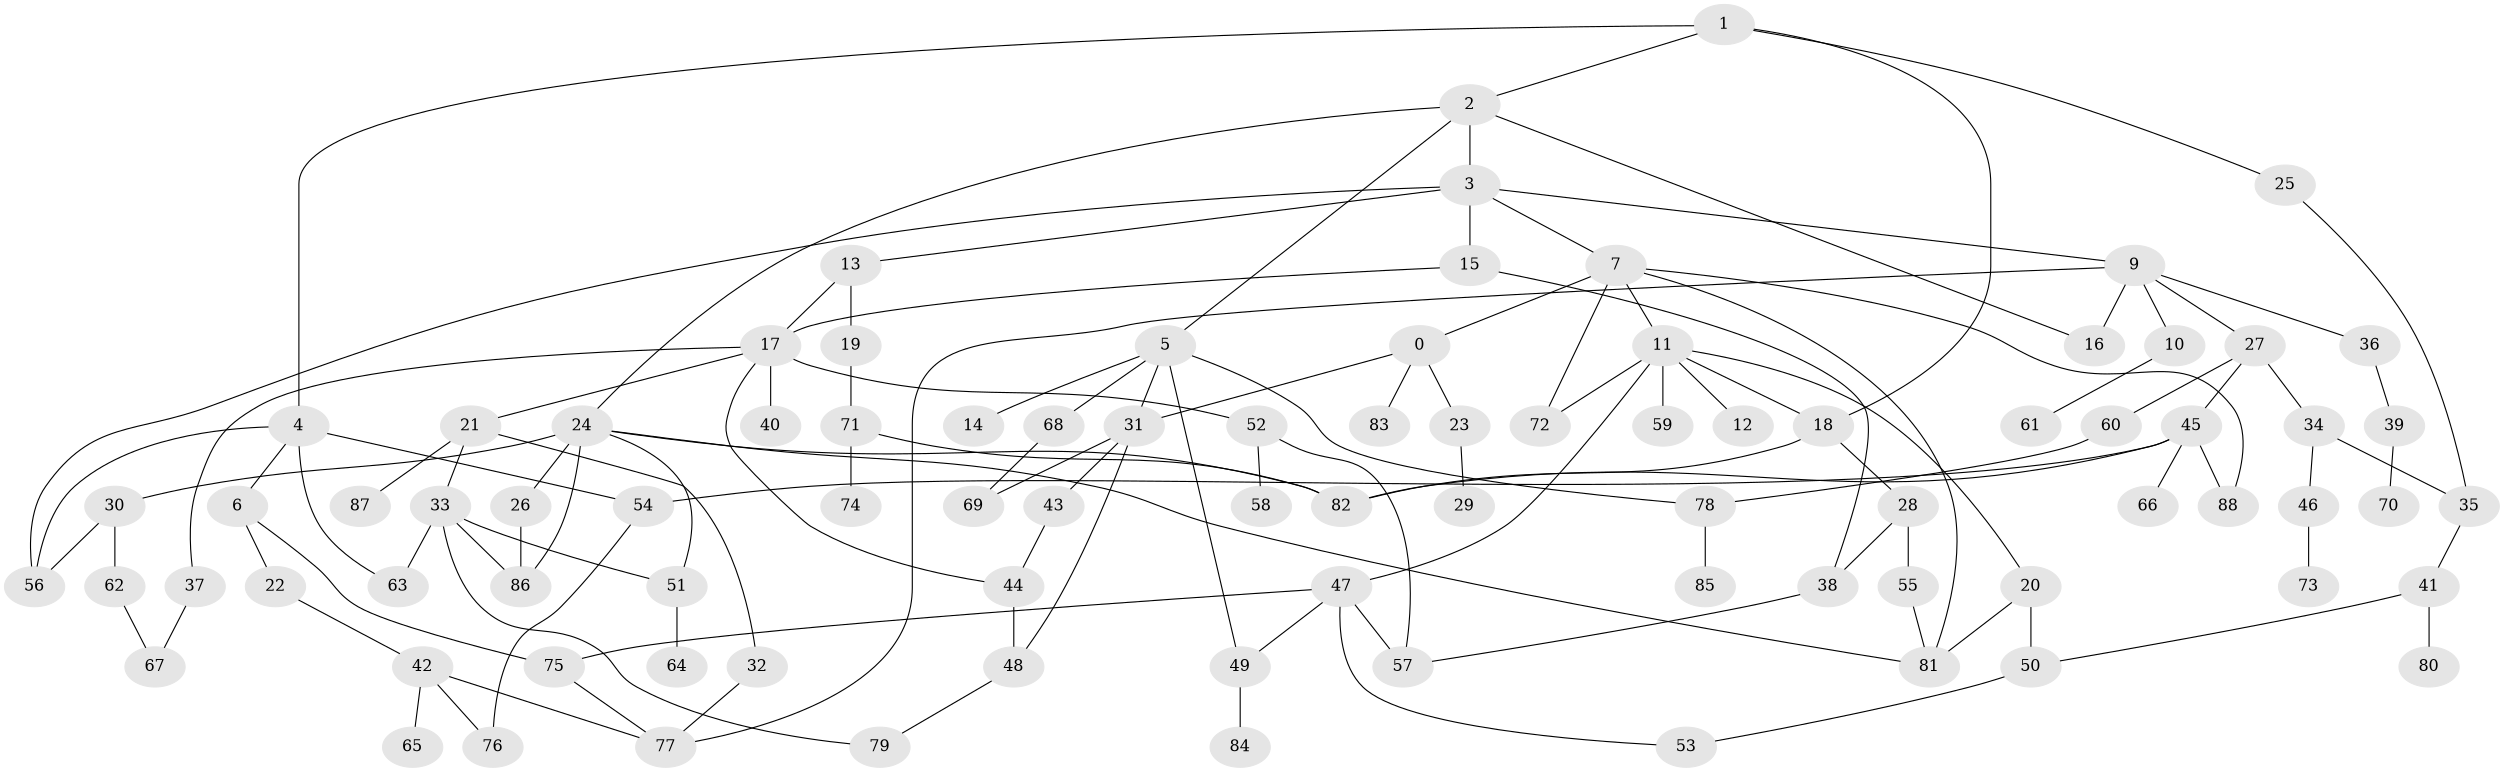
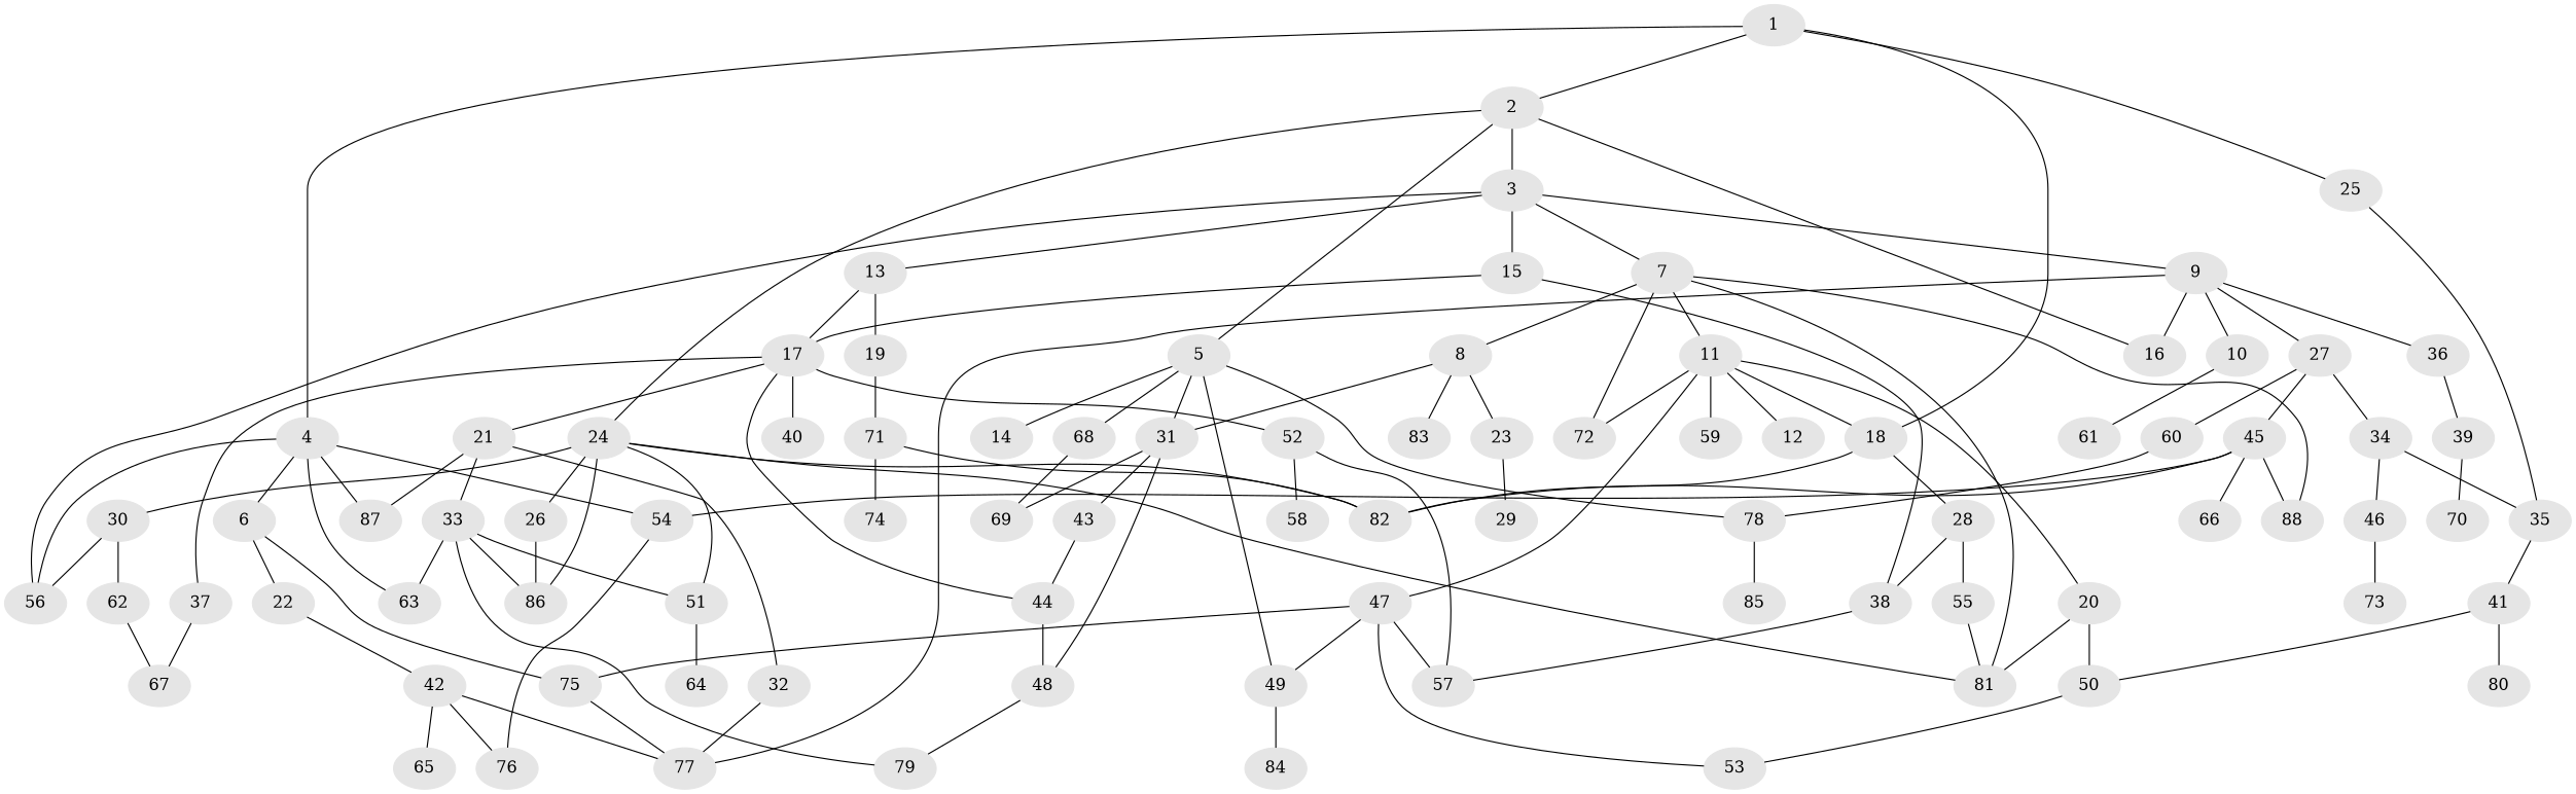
  graph {
    node [color=gray90 style=filled]
    1
    2
    4
    18
    25
    3
    5
    16
    24
    56
    6
    54
    63
    87
    28
    82
    35
    7
    9
    13
    15
    14
    31
    49
    68
    78
    81
    26
    30
    51
    86
-   8 [label=0]
+   8
    11
    72
    88
    10
    27
    36
    77
    17
    19
    38
    22
    75
    76
    43
    48
    69
    84
    85
    42
    23
    83
    12
    20
    47
    59
    29
    61
    34
    45
    60
    39
    50
    57
    53
    21
    37
    40
    44
    52
    71
    46
    32
    33
    67
    58
    55
    74
    79
    65
    62
    64
    41
    66
    73
    80
    70
    1 -- 2
    1 -- 4
    1 -- 18
    1 -- 25
    2 -- 3
    2 -- 5
    2 -- 16
    2 -- 24
    4 -- 56
    4 -- 6
    4 -- 54
    4 -- 63
+   4 -- 87
    18 -- 28
    18 -- 82
    25 -- 35
    3 -- 56
    3 -- 7
    3 -- 9
    3 -- 13
    3 -- 15
    5 -- 14
    5 -- 31
    5 -- 49
    5 -- 68
    5 -- 78
    24 -- 82
    24 -- 81
    24 -- 26
    24 -- 30
    24 -- 51
    24 -- 86
    6 -- 22
    6 -- 75
    54 -- 76
    28 -- 38
    28 -- 55
    35 -- 41
    7 -- 81
    7 -- 8
    7 -- 11
    7 -- 72
    7 -- 88
    9 -- 16
    9 -- 10
    9 -- 27
    9 -- 36
    9 -- 77
    13 -- 17
    13 -- 19
    15 -- 17
    15 -- 38
    31 -- 43
    31 -- 48
    31 -- 69
    49 -- 84
    68 -- 69
    78 -- 85
    26 -- 86
    30 -- 56
    30 -- 62
    51 -- 64
    8 -- 31
    8 -- 23
    8 -- 83
    11 -- 18
    11 -- 72
    11 -- 12
    11 -- 20
    11 -- 47
    11 -- 59
    10 -- 61
    27 -- 34
    27 -- 45
    27 -- 60
    36 -- 39
    17 -- 21
    17 -- 37
    17 -- 40
    17 -- 44
    17 -- 52
    19 -- 71
    38 -- 57
    22 -- 42
    75 -- 77
    43 -- 44
    48 -- 79
    42 -- 77
    42 -- 76
    42 -- 65
    23 -- 29
    20 -- 81
    20 -- 50
    47 -- 49
    47 -- 75
    47 -- 57
    47 -- 53
    34 -- 35
    34 -- 46
    45 -- 54
    45 -- 82
    45 -- 88
    45 -- 66
    60 -- 78
    39 -- 70
    50 -- 53
    21 -- 87
    21 -- 32
    21 -- 33
    37 -- 67
    44 -- 48
    52 -- 57
    52 -- 58
    71 -- 82
    71 -- 74
    46 -- 73
    32 -- 77
    33 -- 63
    33 -- 51
    33 -- 86
    33 -- 79
    55 -- 81
    62 -- 67
    41 -- 50
    41 -- 80
  }
